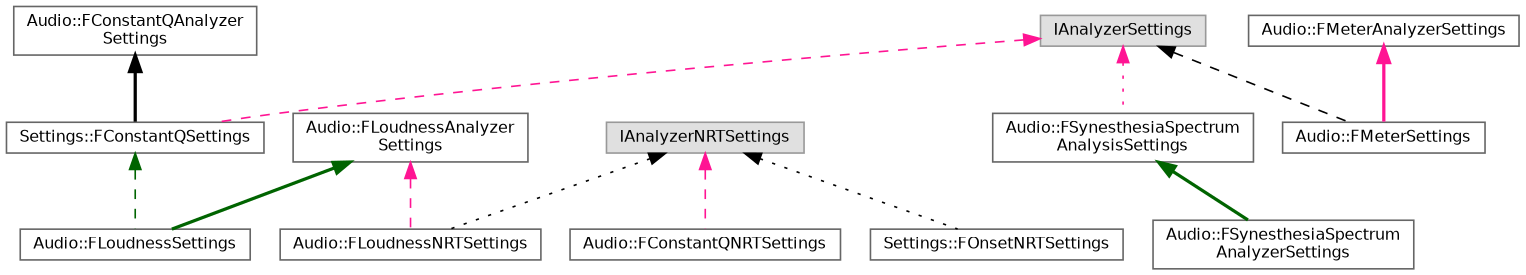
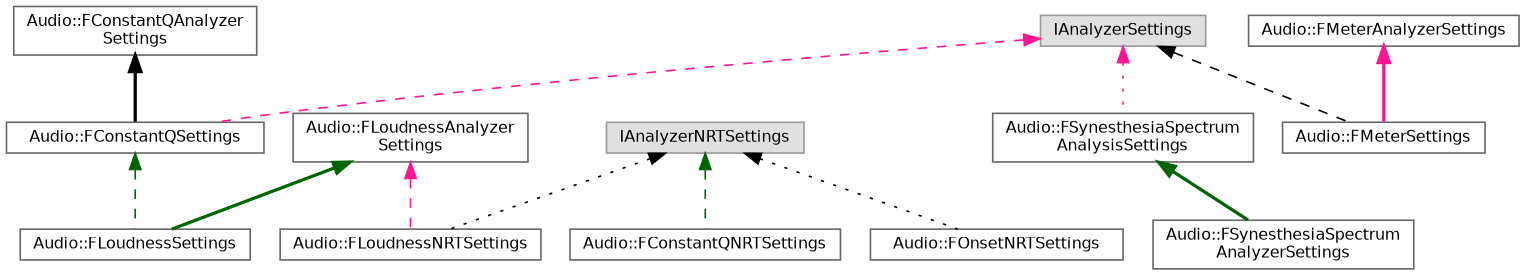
  digraph {
    rankdir=TB
    node [color=grey40 fillcolor=white fontname=Helvetica fontsize=10 shape=box style=filled]
    edge [color=deeppink dir=back fontname=Helvetica fontsize=10 labelfontname=Helvetica labelfontsize=10 style=dashed]
    n1 [height=0.2 label="Audio::FLoudnessAnalyzer\lSettings" width=0.4]
    n2 [height=0.2 label="Audio::FLoudnessNRTSettings" width=0.4]
    n3 [height=0.2 label="Audio::FLoudnessSettings" width=0.4]
    n4 [height=0.2 label="Audio::FMeterAnalyzerSettings" width=0.4]
    n5 [height=0.2 label="Audio::FMeterSettings" width=0.4]
    n6 [height=0.2 label="Audio::FSynesthesiaSpectrum\lAnalyzerSettings" width=0.4]
    n7 [height=0.2 label="Audio::FSynesthesiaSpectrum\lAnalysisSettings" width=0.4]
    n8 [height=0.2 label="Audio::FConstantQAnalyzer\lSettings" width=0.4]
-   n9 [height=0.2 label="Settings::FConstantQSettings" width=0.4]
+   n9 [height=0.2 label="Audio::FConstantQSettings" width=0.4]
    n10 [height=0.2 label="Audio::FConstantQNRTSettings" width=0.4]
    n11 [color=grey60 fillcolor="#E0E0E0" height=0.2 label=IAnalyzerNRTSettings width=0.4]
-   n12 [height=0.2 label="Settings::FOnsetNRTSettings" width=0.4]
+   n12 [height=0.2 label="Audio::FOnsetNRTSettings" width=0.4]
    n13 [color=grey60 fillcolor="#E0E0E0" height=0.2 label=IAnalyzerSettings width=0.4]
    n1 -> n2
    n1 -> n3 [color=darkgreen style=bold]
    n4 -> n5 [style=bold]
    n7 -> n6 [color=darkgreen style=bold]
    n8 -> n9 [color=black style=bold]
    n9 -> n3 [color=darkgreen]
    n11 -> n2 [color=black style=dotted]
-   n11 -> n10
+   n11 -> n10 [color=darkgreen]
    n11 -> n12 [color=black style=dotted]
    n13 -> n5 [color=black]
    n13 -> n7 [style=dotted]
    n13 -> n9
  }
